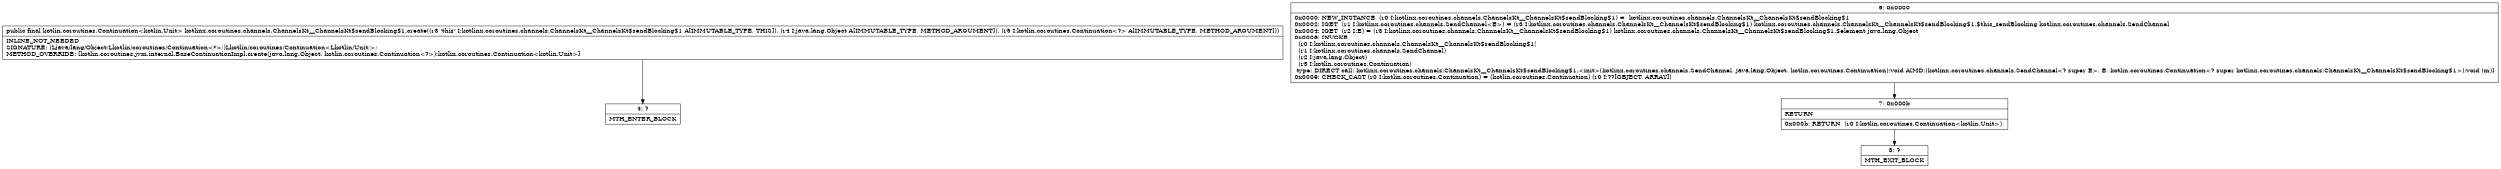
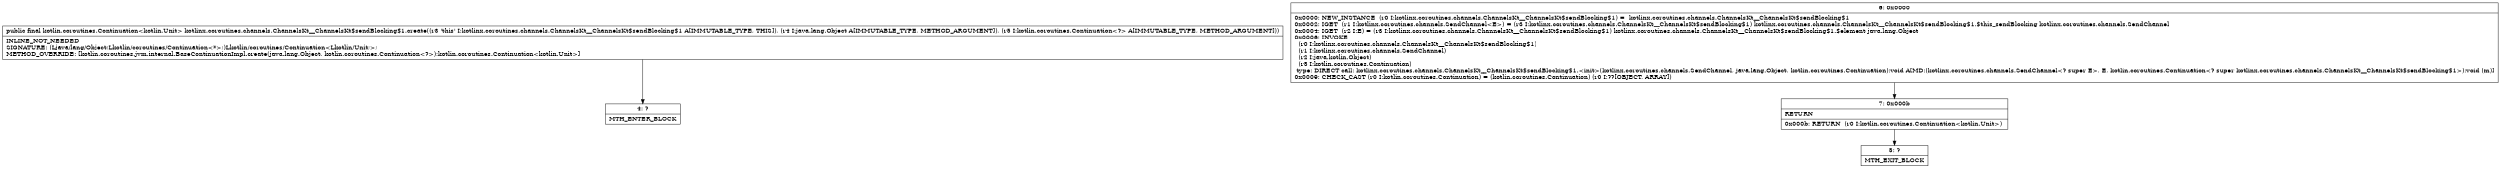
  digraph {
    node [shape=record]
    n1 [label="{4\:\ ?|MTH_ENTER_BLOCK\l}"]
-   n2 [label="{6\:\ 0x0000|0x0000: NEW_INSTANCE  (r0 I:kotlinx.coroutines.channels.ChannelsKt__ChannelsKt$sendBlocking$1) =  kotlinx.coroutines.channels.ChannelsKt__ChannelsKt$sendBlocking$1 \l0x0002: IGET  (r1 I:kotlinx.coroutines.channels.SendChannel\<E\>) = (r3 I:kotlinx.coroutines.channels.ChannelsKt__ChannelsKt$sendBlocking$1) kotlinx.coroutines.channels.ChannelsKt__ChannelsKt$sendBlocking$1.$this_sendBlocking kotlinx.coroutines.channels.SendChannel \l0x0004: IGET  (r2 I:E) = (r3 I:kotlinx.coroutines.channels.ChannelsKt__ChannelsKt$sendBlocking$1) kotlinx.coroutines.channels.ChannelsKt__ChannelsKt$sendBlocking$1.$element java.lang.Object \l0x0006: INVOKE  \l  (r0 I:kotlinx.coroutines.channels.ChannelsKt__ChannelsKt$sendBlocking$1)\l  (r1 I:kotlinx.coroutines.channels.SendChannel)\l  (r2 I:java.lang.Object)\l  (r5 I:kotlin.coroutines.Continuation)\l type: DIRECT call: kotlinx.coroutines.channels.ChannelsKt__ChannelsKt$sendBlocking$1.\<init\>(kotlinx.coroutines.channels.SendChannel, java.lang.Object, kotlin.coroutines.Continuation):void A[MD:(kotlinx.coroutines.channels.SendChannel\<? super E\>, E, kotlin.coroutines.Continuation\<? super kotlinx.coroutines.channels.ChannelsKt__ChannelsKt$sendBlocking$1\>):void (m)]\l0x0009: CHECK_CAST (r0 I:kotlin.coroutines.Continuation) = (kotlin.coroutines.Continuation) (r0 I:??[OBJECT, ARRAY]) \l}"]
+   n2 [label="{6\:\ 0x0000|0x0000: NEW_INSTANCE  (r0 I:kotlinx.coroutines.channels.ChannelsKt__ChannelsKt$sendBlocking$1) =  kotlinx.coroutines.channels.ChannelsKt__ChannelsKt$sendBlocking$1 \l0x0002: IGET  (r1 I:kotlinx.coroutines.channels.SendChannel\<E\>) = (r3 I:kotlinx.coroutines.channels.ChannelsKt__ChannelsKt$sendBlocking$1) kotlinx.coroutines.channels.ChannelsKt__ChannelsKt$sendBlocking$1.$this_sendBlocking kotlinx.coroutines.channels.SendChannel \l0x0004: IGET  (r2 I:E) = (r3 I:kotlinx.coroutines.channels.ChannelsKt__ChannelsKt$sendBlocking$1) kotlinx.coroutines.channels.ChannelsKt__ChannelsKt$sendBlocking$1.$element java.lang.Object \l0x0006: INVOKE  \l  (r0 I:kotlinx.coroutines.channels.ChannelsKt__ChannelsKt$sendBlocking$1)\l  (r1 I:kotlinx.coroutines.channels.SendChannel)\l  (r2 I:java.kotlin.Object)\l  (r5 I:kotlin.coroutines.Continuation)\l type: DIRECT call: kotlinx.coroutines.channels.ChannelsKt__ChannelsKt$sendBlocking$1.\<init\>(kotlinx.coroutines.channels.SendChannel, java.lang.Object, kotlin.coroutines.Continuation):void A[MD:(kotlinx.coroutines.channels.SendChannel\<? super E\>, E, kotlin.coroutines.Continuation\<? super kotlinx.coroutines.channels.ChannelsKt__ChannelsKt$sendBlocking$1\>):void (m)]\l0x0009: CHECK_CAST (r0 I:kotlin.coroutines.Continuation) = (kotlin.coroutines.Continuation) (r0 I:??[OBJECT, ARRAY]) \l}"]
    n3 [label="{7\:\ 0x000b|RETURN\l|0x000b: RETURN  (r0 I:kotlin.coroutines.Continuation\<kotlin.Unit\>) \l}"]
    n4 [label="{5\:\ ?|MTH_EXIT_BLOCK\l}"]
    n5 [label="{public final kotlin.coroutines.Continuation\<kotlin.Unit\> kotlinx.coroutines.channels.ChannelsKt__ChannelsKt$sendBlocking$1.create((r3 'this' I:kotlinx.coroutines.channels.ChannelsKt__ChannelsKt$sendBlocking$1 A[IMMUTABLE_TYPE, THIS]), (r4 I:java.lang.Object A[IMMUTABLE_TYPE, METHOD_ARGUMENT]), (r5 I:kotlin.coroutines.Continuation\<?\> A[IMMUTABLE_TYPE, METHOD_ARGUMENT]))  | INLINE_NOT_NEEDED\lSIGNATURE: (Ljava\/lang\/Object;Lkotlin\/coroutines\/Continuation\<*\>;)Lkotlin\/coroutines\/Continuation\<Lkotlin\/Unit;\>;\lMETHOD_OVERRIDE: [kotlin.coroutines.jvm.internal.BaseContinuationImpl.create(java.lang.Object, kotlin.coroutines.Continuation\<?\>):kotlin.coroutines.Continuation\<kotlin.Unit\>]\l}"]
    n2 -> n3
    n3 -> n4
    n5 -> n1
  }
